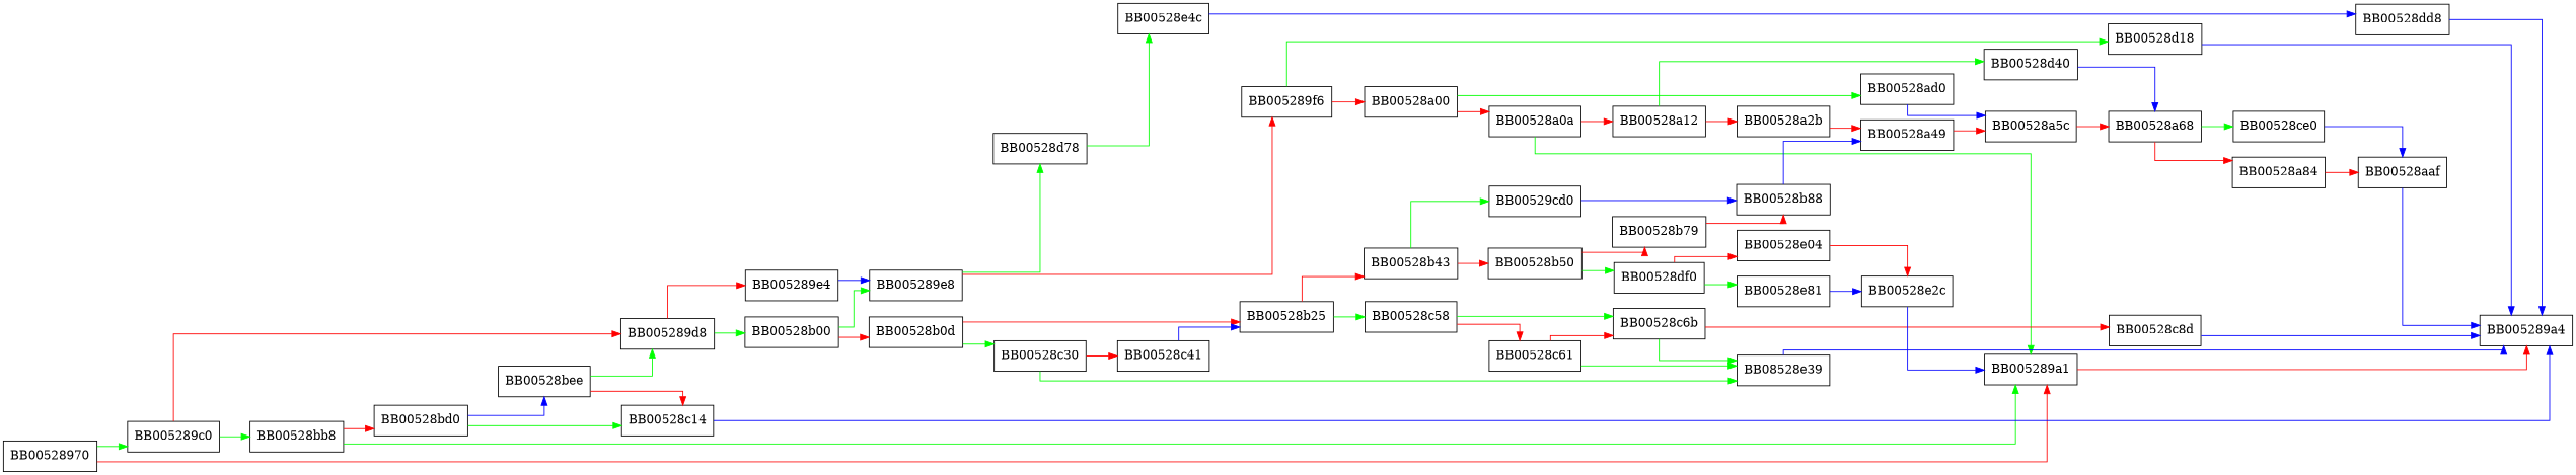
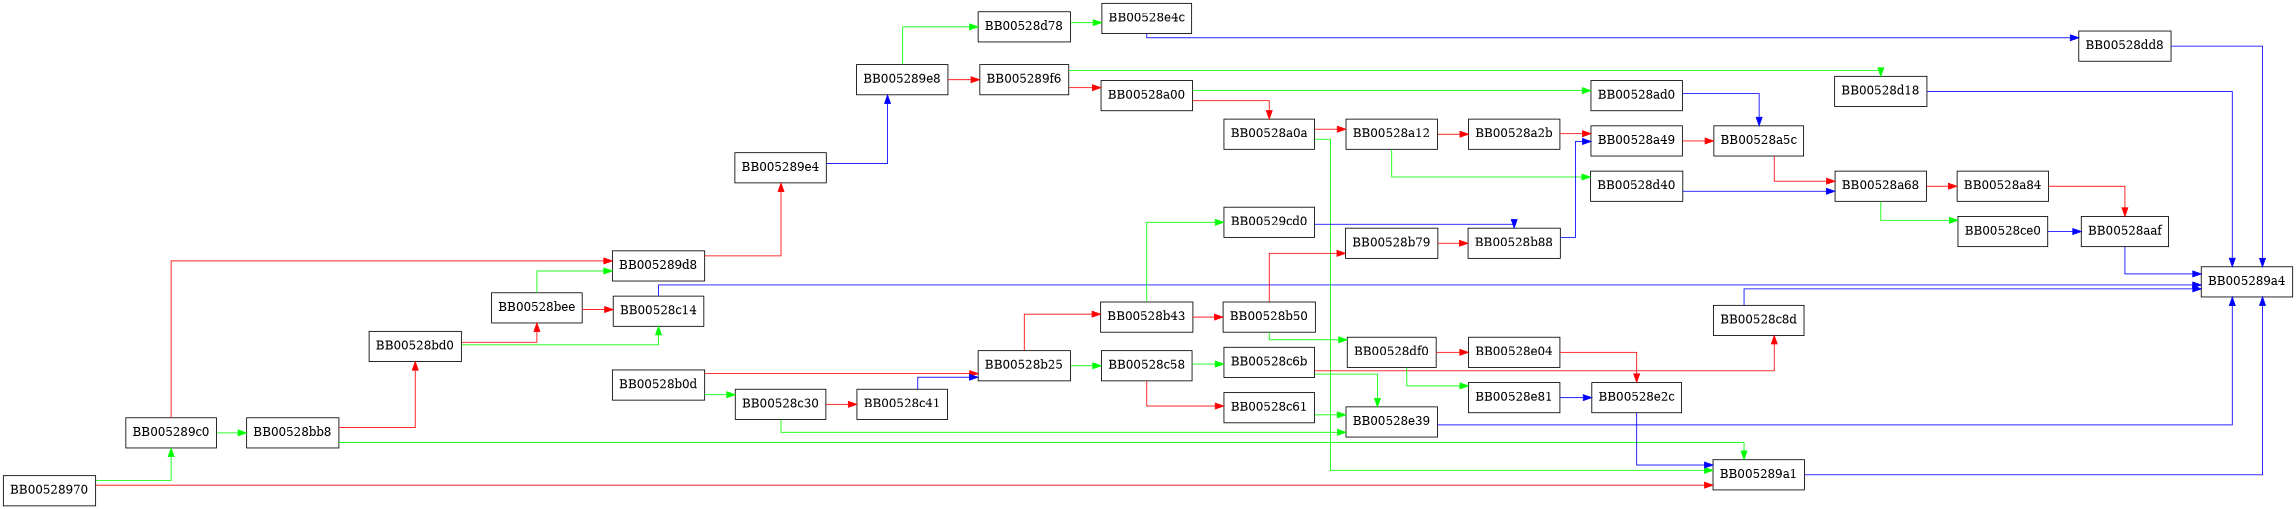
  digraph {
    rankdir=LR
    splines=ortho
    node [shape=box]
    edge [color=red]
    BB00528970
    BB005289c0
    BB005289a1
    BB00528bb8
    BB005289d8
    BB005289a4
    BB00528bd0
-   BB00528b00
    BB005289e4
    BB00528c14
    BB00528bee
    BB005289e8
    BB00528b0d
    BB00528d78
    BB005289f6
    BB00528c30
    BB00528b25
    BB00528e4c
    BB00528d18
    BB00528a00
    BB00528dd8
    BB00528ad0
    BB00528a0a
    BB00528a5c
    BB00528a12
    BB00528a68
    BB00528d40
    BB00528a2b
    BB00528a49
    BB00528ce0
    BB00528a84
    BB00528aaf
-   BB00528e39 [label=BB08528e39]
+   BB00528e39
    BB00528c41
    BB00528c58
    BB00528b43
    BB00528c6b
    BB00528c61
    n39 [label=BB00529cd0]
    BB00528b50
    BB00528c8d
    BB00528b88
    BB00528df0
    BB00528b79
    BB00528e81
    BB00528e04
    BB00528e2c
    BB00528970 -> BB005289c0 [color=green]
    BB00528970 -> BB005289a1
    BB005289c0 -> BB00528bb8 [color=green]
    BB005289c0 -> BB005289d8
-   BB005289a1 -> BB005289a4
+   BB005289a1 -> BB005289a4 [color=blue]
    BB00528bb8 -> BB005289a1 [color=green]
    BB00528bb8 -> BB00528bd0
-   BB005289d8 -> BB00528b00 [color=green]
    BB005289d8 -> BB005289e4
    BB00528bd0 -> BB00528c14 [color=green]
-   BB00528bd0 -> BB00528bee [color=blue]
-   BB00528b00 -> BB005289e8 [color=green]
-   BB00528b00 -> BB00528b0d
+   BB00528bd0 -> BB00528bee
    BB005289e4 -> BB005289e8 [color=blue]
    BB00528c14 -> BB005289a4 [color=blue]
    BB00528bee -> BB005289d8 [color=green]
    BB00528bee -> BB00528c14
    BB005289e8 -> BB00528d78 [color=green]
    BB005289e8 -> BB005289f6
    BB00528b0d -> BB00528c30 [color=green]
    BB00528b0d -> BB00528b25
    BB00528d78 -> BB00528e4c [color=green]
    BB005289f6 -> BB00528d18 [color=green]
    BB005289f6 -> BB00528a00
    BB00528c30 -> BB00528e39 [color=green]
    BB00528c30 -> BB00528c41
    BB00528b25 -> BB00528c58 [color=green]
    BB00528b25 -> BB00528b43
    BB00528e4c -> BB00528dd8 [color=blue]
    BB00528d18 -> BB005289a4 [color=blue]
    BB00528a00 -> BB00528ad0 [color=green]
    BB00528a00 -> BB00528a0a
    BB00528dd8 -> BB005289a4 [color=blue]
    BB00528ad0 -> BB00528a5c [color=blue]
    BB00528a0a -> BB005289a1 [color=green]
    BB00528a0a -> BB00528a12
    BB00528a5c -> BB00528a68
    BB00528a12 -> BB00528d40 [color=green]
    BB00528a12 -> BB00528a2b
    BB00528a68 -> BB00528ce0 [color=green]
    BB00528a68 -> BB00528a84
    BB00528d40 -> BB00528a68 [color=blue]
    BB00528a2b -> BB00528a49
    BB00528a49 -> BB00528a5c
    BB00528ce0 -> BB00528aaf [color=blue]
    BB00528a84 -> BB00528aaf
    BB00528aaf -> BB005289a4 [color=blue]
    BB00528e39 -> BB005289a4 [color=blue]
    BB00528c41 -> BB00528b25 [color=blue]
    BB00528c58 -> BB00528c6b [color=green]
    BB00528c58 -> BB00528c61
    BB00528b43 -> n39 [color=green]
    BB00528b43 -> BB00528b50
    BB00528c6b -> BB00528e39 [color=green]
    BB00528c6b -> BB00528c8d
    BB00528c61 -> BB00528e39 [color=green]
-   BB00528c61 -> BB00528c6b
    n39 -> BB00528b88 [color=blue]
    BB00528b50 -> BB00528df0 [color=green]
    BB00528b50 -> BB00528b79
    BB00528c8d -> BB005289a4 [color=blue]
    BB00528b88 -> BB00528a49 [color=blue]
    BB00528df0 -> BB00528e81 [color=green]
    BB00528df0 -> BB00528e04
    BB00528b79 -> BB00528b88
    BB00528e81 -> BB00528e2c [color=blue]
    BB00528e04 -> BB00528e2c
    BB00528e2c -> BB005289a1 [color=blue]
  }
